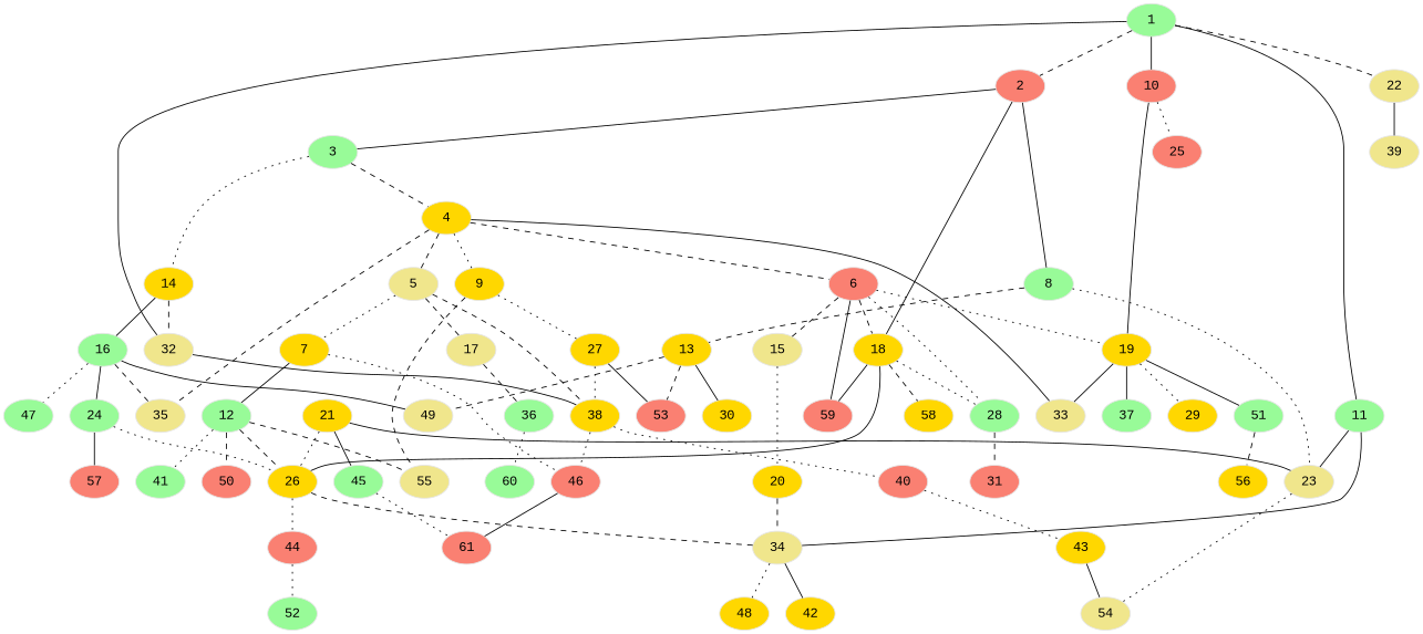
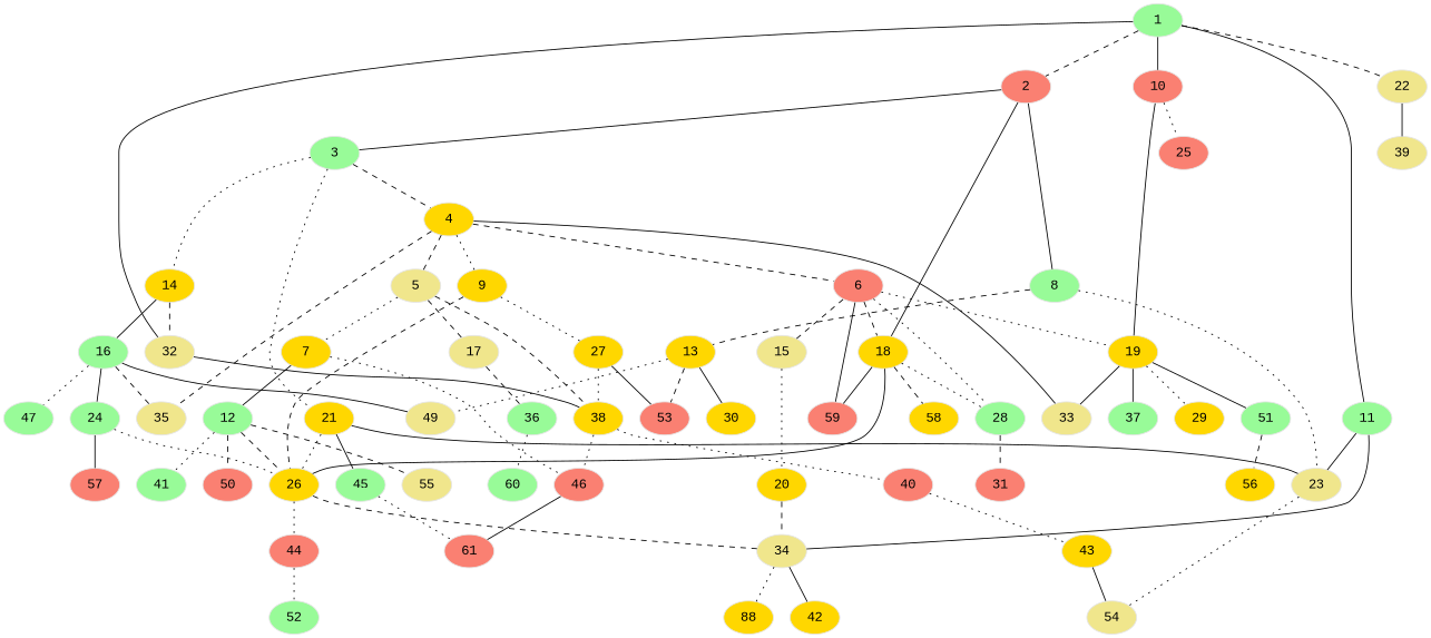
  graph {
    fontname="Liberation Mono"
    node [color=gray90 fillcolor=gold fontname="Liberation Mono" style=filled]
    edge [fontname="Liberation Mono" style=solid]
    1 [fillcolor=palegreen]
    2 [fillcolor=salmon]
    10 [fillcolor=salmon]
    11 [fillcolor=palegreen]
    22 [fillcolor=khaki]
    32 [fillcolor=khaki]
    3 [fillcolor=palegreen]
    8 [fillcolor=palegreen]
    18
    19
    25 [fillcolor=salmon]
    23 [fillcolor=khaki]
    34 [fillcolor=khaki]
    39 [fillcolor=khaki]
    38
    4
    14
    21
    13
    28 [fillcolor=palegreen]
    59 [fillcolor=salmon]
    26
    58
    5 [fillcolor=khaki]
    6 [fillcolor=salmon]
    9
    33 [fillcolor=khaki]
    35 [fillcolor=khaki]
    16 [fillcolor=palegreen]
    45 [fillcolor=palegreen]
    7
    17 [fillcolor=khaki]
    15 [fillcolor=khaki]
    27
    55 [fillcolor=khaki]
    12 [fillcolor=palegreen]
    46 [fillcolor=salmon]
    36 [fillcolor=palegreen]
    40 [fillcolor=salmon]
    20
    29
    37 [fillcolor=palegreen]
    51 [fillcolor=palegreen]
    31 [fillcolor=salmon]
    41 [fillcolor=palegreen]
    50 [fillcolor=salmon]
    61 [fillcolor=salmon]
    30
    49 [fillcolor=khaki]
    53 [fillcolor=salmon]
    54 [fillcolor=khaki]
    42
-   48
+   48 [label=88]
    44 [fillcolor=salmon]
    24 [fillcolor=palegreen]
    47 [fillcolor=palegreen]
    57 [fillcolor=salmon]
    60 [fillcolor=palegreen]
    56
    52 [fillcolor=palegreen]
    43
    1 -- 2 [style=dashed]
    1 -- 10
    1 -- 11
    1 -- 22 [style=dashed]
    1 -- 32
    2 -- 3
    2 -- 8
    2 -- 18
    10 -- 19
    10 -- 25 [style=dotted]
    11 -- 23
    11 -- 34
    22 -- 39
    32 -- 38
    3 -- 4 [style=dashed]
    3 -- 14 [style=dotted]
+   3 -- 21 [style=dotted]
    8 -- 23 [style=dotted]
    8 -- 13 [style=dashed]
    18 -- 28 [style=dotted]
    18 -- 59
    18 -- 26
    18 -- 58 [style=dashed]
    19 -- 33
    19 -- 29 [style=dotted]
    19 -- 37
    19 -- 51
    23 -- 54 [style=dotted]
    34 -- 42
    34 -- 48 [style=dotted]
    38 -- 46 [style=dotted]
    38 -- 40 [style=dotted]
    4 -- 5 [style=dashed]
    4 -- 6 [style=dashed]
    4 -- 9 [style=dotted]
    4 -- 33
    4 -- 35 [style=dashed]
    14 -- 32 [style=dashed]
    14 -- 16
    21 -- 23
    21 -- 26 [style=dotted]
    21 -- 45
    13 -- 30
-   13 -- 49 [style=dashed]
+   13 -- 49 [style=dotted]
    13 -- 53 [style=dashed]
    28 -- 31 [style=dashed]
    26 -- 34 [style=dashed]
    26 -- 44 [style=dotted]
    5 -- 38 [style=dashed]
    5 -- 7 [style=dotted]
    5 -- 17 [style=dashed]
    6 -- 18 [style=dashed]
    6 -- 19 [style=dotted]
    6 -- 28 [style=dotted]
    6 -- 59
    6 -- 15 [style=dashed]
    9 -- 27 [style=dotted]
-   9 -- 55 [style=dashed]
+   9 -- 26 [style=dashed]
    16 -- 35 [style=dashed]
    16 -- 49
    16 -- 24
    16 -- 47 [style=dotted]
    45 -- 61 [style=dotted]
    7 -- 12
    7 -- 46 [style=dotted]
    17 -- 36 [style=dashed]
    15 -- 20 [style=dotted]
    27 -- 38 [style=dotted]
    27 -- 53
    12 -- 26 [style=dashed]
    12 -- 55 [style=dashed]
    12 -- 41 [style=dotted]
    12 -- 50 [style=dashed]
    46 -- 61
    36 -- 60 [style=dotted]
    40 -- 43 [style=dotted]
    20 -- 34 [style=dashed]
    51 -- 56 [style=dashed]
    44 -- 52 [style=dotted]
    24 -- 26 [style=dotted]
    24 -- 57
    43 -- 54
  }
